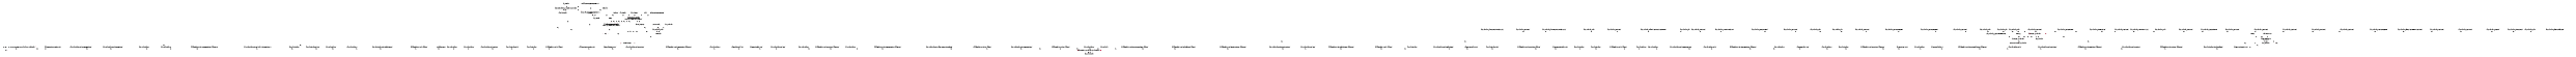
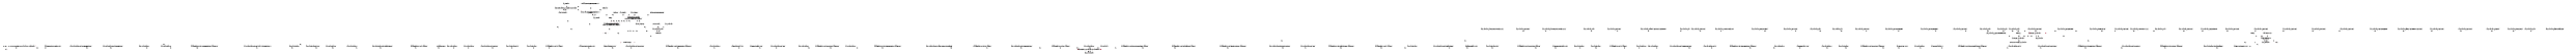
  digraph {
    node [shape=diamond]
    edge [color=black]
    n1 [label="(Call,TCDeviceIoControl (g->deviceName,\n\t\t\t\t\tIOCTL_DISK_GET_DRIVE_GEOMETRY,\n\t\t\t\t\tNULL, 0, &g->diskGeometry, sizeof (g->diskGeometry)))"]
    n2 [label="(Call,ntStatus = TCDeviceIoControl (g->deviceName,\n\t\t\t\t\tIOCTL_DISK_GET_DRIVE_GEOMETRY,\n\t\t\t\t\tNULL, 0, &g->diskGeometry, sizeof (g->diskGeometry)))"]
    n3 [label="(Call,sizeof (g->diskGeometry))" shape=note]
    n4 [label="(MethodReturn,NTSTATUS)" shape=parallelogram]
    n5 [label="(Block,)" shape=parallelogram]
    n6 [label="(Call,Irp->IoStatus.Status = ntStatus)"]
    n7 [label="(Return,return TCCompleteIrp (Irp, Irp->IoStatus.Status, Irp->IoStatus.Information);)" shape=note]
    n8 [label="(Call,Dump (\"Calling IOCTL_DISK_GET_DRIVE_GEOMETRY on %ls\n\", g->deviceName))" shape=parallelogram]
    n9 [label="(Call,g->deviceName)"]
    n10 [label="(Call,EnsureNullTerminatedString (g->deviceName, sizeof (g->deviceName)))"]
    n11 [label="(Call,sizeof (g->deviceName))" shape=note]
    n12 [label="(Call,NT_SUCCESS (Irp->IoStatus.Status))" shape=parallelogram]
    n13 [label="(Identifier,ntStatus)"]
    n14 [label="(Call,!NT_SUCCESS (Irp->IoStatus.Status))" shape=parallelogram]
    n15 [label="(Call,Dump (\"IOCTL error 0x%08x\n\", Irp->IoStatus.Status))"]
    n16 [label="(Call,TCCompleteIrp (Irp, Irp->IoStatus.Status, Irp->IoStatus.Information))" shape=note]
    n17 [label="(Call,Irp->IoStatus.Status)"]
    n18 [label="(ControlStructure,if (!NT_SUCCESS (Irp->IoStatus.Status)))" shape=note]
    n19 [label="(Call,Irp->IoStatus.Status)"]
    n20 [label="(Block,)"]
    n21 [label="(Call,Irp->IoStatus.Information)"]
    n22 [label="(Block,)"]
    n23 [label="(Call,StartBootEncryptionSetup (DeviceObject, Irp, irpSp))"]
    n24 [label="(Identifier,irpSp)" shape=note]
    n25 [label="(Call,Irp->IoStatus.Status = STATUS_SUCCESS)" shape=parallelogram]
    n26 [label="(Call,Irp->IoStatus.Information = sizeof (VOLUME_PROPERTIES_STRUCT))" shape=note]
    n27 [label="(Call,Irp->IoStatus.Information = sizeof (DISK_GEOMETRY_STRUCT))" shape=parallelogram]
    n28 [label="(Call,Irp->IoStatus.Information = 0)" shape=parallelogram]
    n29 [label="(Call,Irp->IoStatus.Status = STATUS_ACCESS_DENIED)"]
    n30 [label="(Call,Irp->IoStatus.Information = 0)" shape=parallelogram]
    n31 [label="(Call,Irp->IoStatus.Status = AbortBootEncryptionSetup())"]
    n32 [label="(Call,ValidateIOBufferSize (Irp, sizeof (VOLUME_PROPERTIES_STRUCT), ValidateInputOutput))" shape=parallelogram]
    n33 [label="(Call,Irp->IoStatus.Status = STATUS_SUCCESS)" shape=note]
    n34 [label="(Call,Irp->IoStatus.Information = NT_SUCCESS (ntStatus) ? sizeof (OPEN_TEST_STRUCT) : 0)"]
    n35 [label="(Identifier,Irp)"]
    n36 [label="(Call,Irp->IoStatus.Status = WriteBootDriveSector (Irp, irpSp))" shape=note]
    n37 [label="(Call,Irp->IoStatus.Status = ntStatus)"]
    n38 [label="(Call,Irp->IoStatus.Information = 0)"]
    n39 [label="(Call,g->deviceName)" shape=note]
    n40 [label="(Call,Irp->IoStatus.Information = sizeof (LONG))" shape=note]
    n41 [label="(Call,Irp->IoStatus.Information = 0)"]
    n42 [label="(Call,Irp->IoStatus.Status = STATUS_SUCCESS)" shape=parallelogram]
    n43 [label="(Call,Irp->IoStatus.Information = 0)"]
    n44 [label="(Call,Irp->IoStatus.Information = sizeof (ProbeRealDriveSizeRequest))"]
    n45 [label="(Call,Irp->IoStatus.Status = STATUS_ACCESS_DENIED)" shape=note]
    n46 [label="(Call,Irp->IoStatus.Status = STATUS_SUCCESS)" shape=parallelogram]
    n47 [label="(Call,ValidateIOBufferSize (Irp, sizeof (int), ValidateOutput))"]
    n48 [label="(MethodParameterIn,PIRP Irp)" shape=note]
    n49 [label="(Call,Irp->IoStatus.Status = STATUS_SUCCESS)" shape=parallelogram]
    n50 [label="(Call,Irp->IoStatus.Status = STATUS_SUCCESS)" shape=parallelogram]
    n51 [label="(Call,Irp->IoStatus.Information = 0)" shape=note]
    n52 [label="(Call,Irp->IoStatus.Information = 0)" shape=parallelogram]
    n53 [label="(Call,Irp->IoStatus.Information = sizeof (MOUNT_STRUCT))" shape=note]
    n54 [label="(Call,Irp->IoStatus.Status = STATUS_SUCCESS)" shape=parallelogram]
    n55 [label="(Call,Irp->IoStatus.Information = sizeof (int))" shape=parallelogram]
    n56 [label="(Call,Irp->IoStatus.Information = 0)" shape=note]
    n57 [label="(ControlStructure,break;)" shape=parallelogram]
-   n58 [label="(Literal,0)"]
    n59 [label="(Call,Irp->IoStatus.Status = STATUS_SUCCESS)"]
    n60 [label="(Call,Irp->IoStatus.Status = STATUS_INVALID_PARAMETER)" shape=parallelogram]
    n61 [label="(Call,Irp->IoStatus.Status = cacheEmpty ? STATUS_PIPE_EMPTY : STATUS_SUCCESS)" shape=note]
    n62 [label="(Call,Irp->IoStatus.Status = STATUS_SUCCESS)"]
    n63 [label="(Call,ValidateIOBufferSize (Irp, sizeof (int), ValidateOutput))"]
    n64 [label="(Call,StartDecoySystemWipe (DeviceObject, Irp, irpSp))"]
    n65 [label="(Call,GetBootLoaderFingerprint (Irp, irpSp))" shape=note]
    n66 [label="(Call,Irp->IoStatus.Information = sizeof (UNMOUNT_STRUCT))"]
    n67 [label="(Call,ValidateIOBufferSize (Irp, sizeof (DISK_GEOMETRY_STRUCT), ValidateInputOutput))" shape=parallelogram]
    n68 [label="(Call,Irp->IoStatus.Status = STATUS_SUCCESS)" shape=parallelogram]
    n69 [label="(Call,Irp->IoStatus.Information = 0)"]
    n70 [label="(Call,Irp->IoStatus.Status = GetSetupResult())"]
    n71 [label="(Call,Irp->IoStatus.Status = AbortDecoySystemWipe())" shape=note]
    n72 [label="(Call,GetBootLoaderVersion (Call, irpSp))"]
    n73 [label="(Call,ReopenBootVolumeHeader (Irp, irpSp))" shape=note]
    n74 [label="(Call,Irp->IoStatus.Information = sizeof (*request))"]
    n75 [label="(Call,Irp->IoStatus.Information = 0)" shape=parallelogram]
    n76 [label="(Identifier,IOCTL_DISK_GET_DRIVE_GEOMETRY)" shape=note]
    n77 [label="(Call,Irp->IoStatus.Status = ntStatus)" shape=note]
    n78 [label="(Call,Irp->IoStatus.Status = ReadRegistryConfigFlags (FALSE))" shape=parallelogram]
    n79 [label="(Call,ValidateIOBufferSize (Irp, sizeof (UNMOUNT_STRUCT), ValidateInputOutput))" shape=note]
    n80 [label="(Call,Irp->IoStatus.Information = 0)"]
    n81 [label="(Call,ValidateIOBufferSize (Irp, sizeof (DISK_PARTITION_INFO_STRUCT), ValidateInputOutput))"]
    n82 [label="(Call,Irp->IoStatus.Information = irpSp->Parameters.DeviceIoControl.OutputBufferLength)"]
    n83 [label="(Call,Irp->IoStatus.Status = StartDecoySystemWipe (DeviceObject, Irp, irpSp))" shape=parallelogram]
    n84 [label="(Call,Irp->IoStatus.Status = STATUS_SUCCESS)" shape=note]
    n85 [label="(Call,ValidateIOBufferSize (Irp, sizeof (uint32), ValidateOutput))"]
    n86 [label="(Literal,\"Calling IOCTL_DISK_GET_DRIVE_GEOMETRY on %ls\n\")" shape=parallelogram]
    n87 [label="(Call,Irp->IoStatus.Information = sizeof (DISK_GEOMETRY_EX_STRUCT))" shape=parallelogram]
    n88 [label="(Call,ValidateIOBufferSize (Irp, sizeof (LONG), ValidateOutput))"]
    n89 [label="(Call,Irp->IoStatus.Information = 0)"]
    n90 [label="(Call,Irp->IoStatus.Status)" shape=note]
    n91 [label="(Call,ValidateIOBufferSize (Irp, sizeof (GetSystemDriveDumpConfigRequest), ValidateOutput))"]
    n92 [label="(Call,ValidateIOBufferSize (Irp, sizeof (GetWarningFlagsRequest), ValidateOutput))"]
    n93 [label="(Call,ValidateIOBufferSize (Irp, sizeof (RESOLVE_SYMLINK_STRUCT), ValidateInputOutput))" shape=parallelogram]
    n94 [label="(Call,Irp->IoStatus.Information = sizeof (RESOLVE_SYMLINK_STRUCT))"]
    n95 [label="(Call,Irp->IoStatus.Information = sizeof (*request))" shape=note]
    n96 [label="(Call,Irp->IoStatus.Status = StartBootEncryptionSetup (DeviceObject, Irp, irpSp))" shape=parallelogram]
    n97 [label="(Call,ValidateIOBufferSize (Irp, sizeof (ProbeRealDriveSizeRequest), ValidateInputOutput))"]
    n98 [label="(Literal,\"IOCTL error 0x%08x\n\")" shape=parallelogram]
    n99 [label="(Call,Irp->IoStatus.Status = ntStatus)"]
    n100 [label="(Call,ValidateIOBufferSize (Irp, sizeof (int), ValidateOutput))" shape=parallelogram]
    n101 [label="(Call,Irp->IoStatus.Information = 0)" shape=parallelogram]
    n102 [label="(Call,Irp->IoStatus.Information = sizeof (ProbeRealDriveSizeRequest))" shape=parallelogram]
    n103 [label="(Call,Irp->IoStatus.Status = STATUS_SUCCESS)"]
    n104 [label="(Call,Irp->IoStatus.Status = PortableMode ? STATUS_SUCCESS : STATUS_PIPE_EMPTY)" shape=parallelogram]
    n105 [label="(Identifier,NULL)" shape=note]
-   n106 [label="(Call,GetDecoySystemWipeStatus (Irp, irpSp))" shape=note]
+   n106 [label="(Call,ReadRegistryConfigFlags (Irp, irpSp))" shape=note]
    n107 [label="(Call,Irp->IoStatus.Status = status)" shape=note]
    n108 [label="(Call,Irp->IoStatus.Information = sizeof (int))" shape=parallelogram]
    n109 [label="(Call,Irp->IoStatus.Status = STATUS_SUCCESS)" shape=note]
    n110 [label="(Call,ValidateIOBufferSize (Irp, sizeof (MOUNT_LIST_STRUCT), ValidateOutput))" shape=parallelogram]
    n111 [label="(Call,GetBootEncryptionAlgorithmName (Irp, irpSp))" shape=note]
    n112 [label="(Call,Irp->IoStatus.Information = 0)"]
    n113 [label="(Call,Irp->IoStatus.Status = MountDevice (DeviceObject, mount))"]
    n114 [label="(Call,Irp->IoStatus.Information = 0)" shape=note]
    n115 [label="(Call,&g->diskGeometry)"]
    n116 [label="(Call,ValidateIOBufferSize (Irp, sizeof (int), ValidateOutput))"]
    n117 [label="(Call,Irp->IoStatus.Status = GetDecoySystemWipeResult())"]
    n118 [label="(Call,Irp->IoStatus.Information = 0)" shape=note]
    n119 [label="(Call,Irp->IoStatus.Status = STATUS_INSUFFICIENT_RESOURCES)"]
    n120 [label="(Call,Irp->IoStatus.Information = 0)" shape=note]
    n121 [label="(Call,Irp->IoStatus.Status = STATUS_SUCCESS)"]
    n122 [label="(Call,Irp->IoStatus.Information = sizeof (DISK_PARTITION_INFO_STRUCT))" shape=parallelogram]
    n123 [label="(Call,Irp->IoStatus.Information = sizeof (int))" shape=note]
    n124 [label="(Call,ValidateIOBufferSize (Irp, sizeof (DISK_GEOMETRY_EX_STRUCT), ValidateInputOutput))"]
    n125 [label="(Call,Irp->IoStatus.Status = ntStatus)"]
    n126 [label="(Call,Irp->IoStatus.Information = 0)"]
    n127 [label="(Call,Irp->IoStatus.Status = status)" shape=parallelogram]
    n128 [label="(Call,g->deviceName)" shape=note]
    n129 [label="(Call,Irp->IoStatus.Status = STATUS_SUCCESS)"]
    n130 [label="(Call,Irp->IoStatus.Status = STATUS_INVALID_PARAMETER)" shape=parallelogram]
    n131 [label="(Call,GetBootEncryptionStatus (Irp, irpSp))" shape=parallelogram]
    n132 [label="(Call,Irp->IoStatus.Information = 0)" shape=parallelogram]
    n133 [label="(Call,Irp->IoStatus.Information = 0)" shape=note]
    n134 [label="(Call,Irp->IoStatus.Status = STATUS_INVALID_PARAMETER)"]
    n135 [label="(Call,ValidateIOBufferSize (Irp, sizeof (UNMOUNT_STRUCT), ValidateInputOutput))"]
    n136 [label="(Call,WriteBootDriveSector (Irp, irpSp))" shape=note]
    n137 [label="(Call,Irp->IoStatus.Information = 0)" shape=parallelogram]
    n138 [label="(Call,IoGetCurrentIrpStackLocation (Irp))" shape=note]
    n139 [label="(Identifier,ntStatus)"]
    n140 [label="(Call,ValidateIOBufferSize (Irp, sizeof (GetSystemDriveConfigurationRequest), ValidateInputOutput))" shape=parallelogram]
    n141 [label="(Identifier,Irp)" shape=parallelogram]
    n142 [label="(Call,Irp->IoStatus.Status = STATUS_SUCCESS)"]
    n143 [label="(Call,Irp->IoStatus.Information = sizeof (int))" shape=parallelogram]
    n144 [label="(Call,Irp->IoStatus.Information = sizeof (MOUNT_LIST_STRUCT))" shape=parallelogram]
    n145 [label="(Call,ValidateIOBufferSize (Irp, sizeof (OPEN_TEST_STRUCT), ValidateInputOutput))"]
    n146 [label="(Call,Irp->IoStatus.Status = ntStatus)"]
    n147 [label="(Call,Irp->IoStatus.Information = sizeof (UNMOUNT_STRUCT))"]
    n148 [label="(Call,ValidateIOBufferSize (Irp, sizeof (MOUNT_STRUCT), ValidateInputOutput))"]
    n149 [label="(Call,Irp->IoStatus.Status = status)" shape=note]
    n150 [label="(Call,Irp->IoStatus.Status = ntStatus)" shape=note]
    n151 [label="(Call,Irp->IoStatus.Information = sizeof (GetWarningFlagsRequest))" shape=parallelogram]
    n152 [label="(Call,GetBootDriveVolumeProperties (Irp, irpSp))" shape=note]
    n153 [label="(Call,Irp->IoStatus.Status)" shape=note]
    n1 -> n2 [label="AST: "]
    n1 -> n2 [color=deeppink label="DDG: "]
    n1 -> n2 [color=deeppink label="DDG: "]
    n1 -> n2 [color=red label="DDG: "]
    n1 -> n2 [color=deeppink label="DDG: "]
    n1 -> n2 [color=deeppink label="DDG: "]
    n1 -> n3 [color=red label="CFG: "]
    n1 -> n4 [label="DDG: "]
    n1 -> n4 [label="DDG: "]
    n1 -> n4 [color=deeppink label="DDG: "]
    n1 -> n4 [label="DDG: "]
    n2 -> n1 [color=deeppink label="CFG: "]
    n2 -> n4 [label="DDG: "]
    n2 -> n5 [color=deeppink label="AST: "]
    n2 -> n6 [label="DDG: "]
    n3 -> n1 [color=deeppink label="AST: "]
    n4 -> n7 [color=red label="CFG: "]
    n6 -> n4 [label="DDG: "]
    n6 -> n5 [label="AST: "]
    n6 -> n12 [color=red label="DDG: "]
    n6 -> n13 [color=red label="CFG: "]
    n7 -> n4 [label="DDG: "]
    n7 -> n16 [label="CFG: "]
    n7 -> n22 [color=deeppink label="AST: "]
    n8 -> n1 [color=red label="DDG: "]
    n8 -> n4 [color=deeppink label="DDG: "]
    n8 -> n5 [color=deeppink label="AST: "]
    n8 -> n9 [label="CFG: "]
    n9 -> n8 [color=red label="AST: "]
    n10 -> n4 [color=red label="DDG: "]
    n10 -> n5 [label="AST: "]
    n10 -> n8 [color=red label="DDG: "]
    n10 -> n11 [color=red label="CFG: "]
    n11 -> n10 [color=red label="AST: "]
    n12 -> n14 [color=deeppink label="AST: "]
    n12 -> n14 [label="DDG: "]
    n12 -> n15 [color=red label="DDG: "]
    n12 -> n16 [label="DDG: "]
    n12 -> n17 [label="CFG: "]
    n13 -> n6 [color=red label="AST: "]
    n14 -> n4 [label="DDG: "]
    n14 -> n4 [label="DDG: "]
    n14 -> n12 [label="CFG: "]
    n14 -> n18 [color=red label="DDG: "]
    n15 -> n4 [label="DDG: "]
    n15 -> n16 [label="DDG: "]
    n15 -> n19 [color=deeppink label="CFG: "]
    n15 -> n20 [color=red label="AST: "]
    n16 -> n4 [label="DDG: "]
    n16 -> n4 [color=red label="DDG: "]
    n16 -> n4 [color=red label="DDG: "]
    n16 -> n4 [label="DDG: "]
    n16 -> n7 [color=deeppink label="AST: "]
    n16 -> n7 [color=deeppink label="DDG: "]
    n16 -> n21 [color=deeppink label="CFG: "]
    n17 -> n12 [color=deeppink label="AST: "]
    n19 -> n15 [label="AST: "]
    n21 -> n16 [color=red label="AST: "]
    n23 -> n16 [color=red label="DDG: "]
    n24 -> n14 [label="CFG: "]
    n25 -> n12 [color=deeppink label="DDG: "]
    n26 -> n16 [color=red label="DDG: "]
    n27 -> n16 [color=red label="DDG: "]
    n28 -> n16 [color=red label="DDG: "]
    n29 -> n12 [color=deeppink label="DDG: "]
    n30 -> n16 [color=deeppink label="DDG: "]
    n31 -> n12 [label="DDG: "]
    n32 -> n16 [label="DDG: "]
    n33 -> n12 [label="DDG: "]
    n34 -> n16 [color=red label="DDG: "]
    n35 -> n2 [color=red label="CFG: "]
    n36 -> n12 [color=deeppink label="DDG: "]
    n37 -> n12 [color=red label="DDG: "]
    n38 -> n16 [color=deeppink label="DDG: "]
    n39 -> n10 [color=deeppink label="AST: "]
    n40 -> n16 [color=deeppink label="DDG: "]
    n41 -> n16 [color=red label="DDG: "]
    n42 -> n12 [color=red label="DDG: "]
    n43 -> n16 [color=deeppink label="DDG: "]
    n44 -> n16 [color=red label="DDG: "]
    n45 -> n12 [label="DDG: "]
    n46 -> n12 [color=deeppink label="DDG: "]
    n47 -> n16 [color=red label="DDG: "]
    n48 -> n16 [label="DDG: "]
    n49 -> n12 [label="DDG: "]
    n50 -> n12 [label="DDG: "]
    n51 -> n16 [color=red label="DDG: "]
    n52 -> n16 [color=deeppink label="DDG: "]
    n53 -> n16 [label="DDG: "]
    n54 -> n12 [color=deeppink label="DDG: "]
    n55 -> n16 [label="DDG: "]
    n56 -> n16 [color=deeppink label="DDG: "]
    n57 -> n6 [color=red label="CFG: "]
-   n58 -> n1 [label="AST: "]
    n59 -> n12 [color=red label="DDG: "]
    n60 -> n12 [color=deeppink label="DDG: "]
    n61 -> n12 [label="DDG: "]
    n62 -> n12 [color=deeppink label="DDG: "]
    n63 -> n16 [color=red label="DDG: "]
    n64 -> n16 [label="DDG: "]
    n65 -> n16 [color=deeppink label="DDG: "]
    n66 -> n16 [color=red label="DDG: "]
    n67 -> n16 [color=red label="DDG: "]
    n68 -> n12 [color=red label="DDG: "]
    n69 -> n16 [label="DDG: "]
    n70 -> n12 [label="DDG: "]
    n71 -> n12 [label="DDG: "]
    n72 -> n16 [label="DDG: "]
    n73 -> n16 [label="DDG: "]
    n74 -> n16 [color=deeppink label="DDG: "]
    n75 -> n16 [color=red label="DDG: "]
    n76 -> n1 [label="AST: "]
    n77 -> n12 [color=red label="DDG: "]
    n78 -> n12 [color=red label="DDG: "]
    n79 -> n16 [label="DDG: "]
    n80 -> n16 [label="DDG: "]
    n81 -> n16 [label="DDG: "]
    n82 -> n16 [label="DDG: "]
    n83 -> n12 [color=red label="DDG: "]
    n84 -> n12 [color=deeppink label="DDG: "]
    n85 -> n16 [label="DDG: "]
    n86 -> n8 [color=red label="AST: "]
    n86 -> n10 [color=red label="CFG: "]
    n87 -> n16 [label="DDG: "]
    n88 -> n16 [label="DDG: "]
    n89 -> n16 [label="DDG: "]
    n90 -> n16 [color=red label="AST: "]
    n91 -> n16 [color=deeppink label="DDG: "]
    n92 -> n16 [label="DDG: "]
    n93 -> n16 [color=red label="DDG: "]
    n94 -> n16 [label="DDG: "]
    n95 -> n16 [color=deeppink label="DDG: "]
    n96 -> n12 [color=red label="DDG: "]
    n97 -> n16 [label="DDG: "]
    n98 -> n15 [label="AST: "]
    n99 -> n12 [color=red label="DDG: "]
    n100 -> n16 [color=deeppink label="DDG: "]
    n101 -> n16 [color=red label="DDG: "]
    n102 -> n16 [label="DDG: "]
    n103 -> n12 [label="DDG: "]
    n104 -> n12 [color=deeppink label="DDG: "]
    n105 -> n1 [color=deeppink label="AST: "]
    n106 -> n16 [color=red label="DDG: "]
    n107 -> n12 [color=red label="DDG: "]
    n108 -> n16 [color=deeppink label="DDG: "]
    n109 -> n12 [label="DDG: "]
    n110 -> n16 [color=deeppink label="DDG: "]
    n111 -> n16 [label="DDG: "]
    n112 -> n16 [label="DDG: "]
    n113 -> n12 [color=deeppink label="DDG: "]
    n114 -> n16 [label="DDG: "]
    n115 -> n1 [color=red label="AST: "]
    n116 -> n16 [color=deeppink label="DDG: "]
    n117 -> n12 [color=red label="DDG: "]
    n118 -> n16 [color=deeppink label="DDG: "]
    n119 -> n14 [label="DDG: "]
    n120 -> n16 [label="DDG: "]
    n121 -> n12 [color=deeppink label="DDG: "]
    n122 -> n16 [color=red label="DDG: "]
    n123 -> n16 [color=red label="DDG: "]
    n124 -> n16 [color=deeppink label="DDG: "]
    n125 -> n12 [color=deeppink label="DDG: "]
    n126 -> n16 [label="DDG: "]
    n127 -> n12 [label="DDG: "]
    n128 -> n1 [color=red label="AST: "]
    n129 -> n12 [label="DDG: "]
    n130 -> n12 [label="DDG: "]
    n131 -> n16 [color=deeppink label="DDG: "]
    n132 -> n16 [color=deeppink label="DDG: "]
    n133 -> n16 [color=red label="DDG: "]
    n134 -> n12 [label="DDG: "]
    n135 -> n16 [label="DDG: "]
    n136 -> n16 [color=red label="DDG: "]
    n137 -> n16 [color=deeppink label="DDG: "]
    n138 -> n16 [color=deeppink label="DDG: "]
    n139 -> n2 [label="AST: "]
    n139 -> n8 [color=red label="CFG: "]
    n140 -> n16 [label="DDG: "]
    n141 -> n14 [color=deeppink label="CFG: "]
    n141 -> n15 [label="CFG: "]
    n141 -> n16 [color=deeppink label="AST: "]
    n142 -> n12 [label="DDG: "]
    n143 -> n16 [color=deeppink label="DDG: "]
    n144 -> n16 [color=red label="DDG: "]
    n145 -> n16 [label="DDG: "]
    n146 -> n12 [color=red label="DDG: "]
    n147 -> n16 [color=red label="DDG: "]
    n148 -> n16 [color=red label="DDG: "]
    n149 -> n12 [label="DDG: "]
    n150 -> n12 [label="DDG: "]
    n151 -> n16 [color=deeppink label="DDG: "]
    n152 -> n16 [color=red label="DDG: "]
    n153 -> n6 [color=deeppink label="AST: "]
  }
